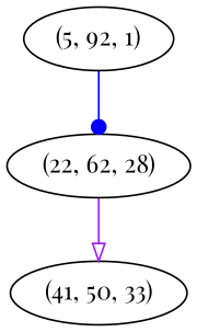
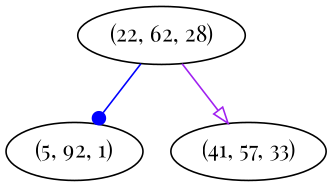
  digraph {
    fontname="Playfair Display"
    node [fontname="Playfair Display"]
    edge [fontname="Playfair Display"]
    n1 [label="(22, 62, 28)"]
    "(5, 92, 1)"
-   "(41, 57, 33)" [label="(41, 50, 33)"]
+   "(41, 57, 33)"
    n1 -> "(41, 57, 33)" [arrowhead=onormal color=purple]
-   "(5, 92, 1)" -> n1 [arrowhead=dot color=blue]
+   n1 -> "(5, 92, 1)" [arrowhead=dot color=blue]
  }
